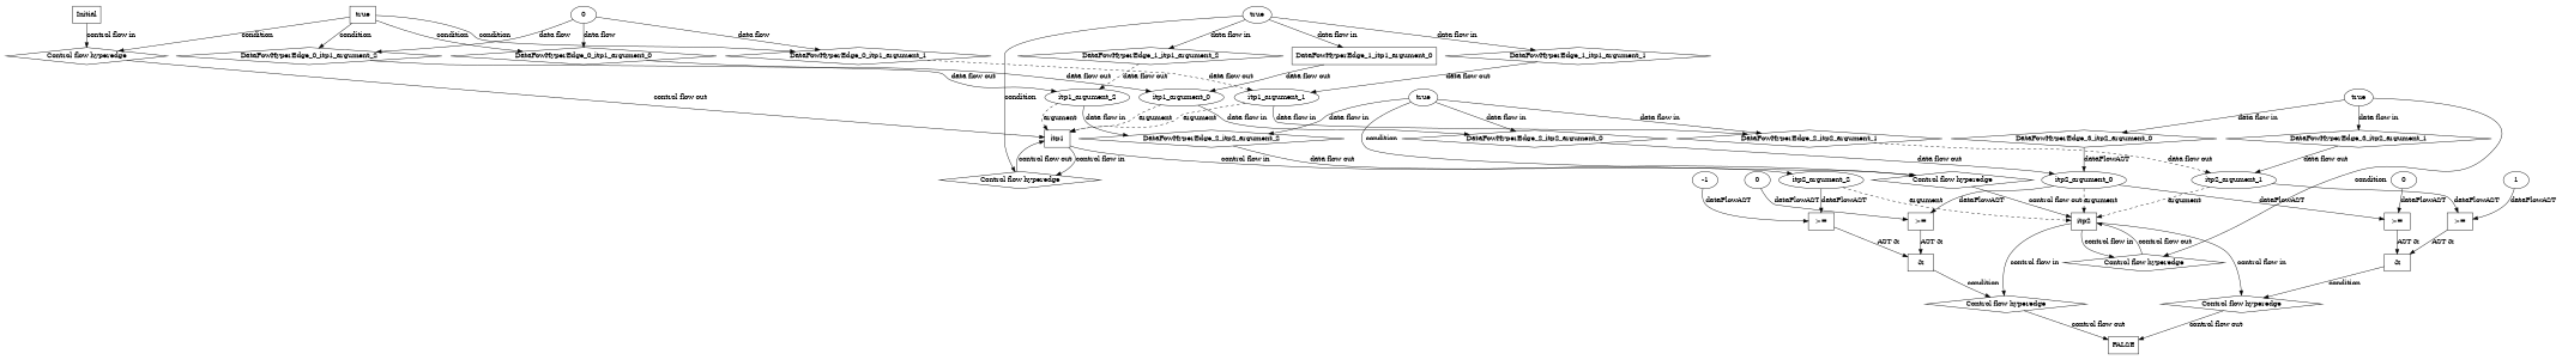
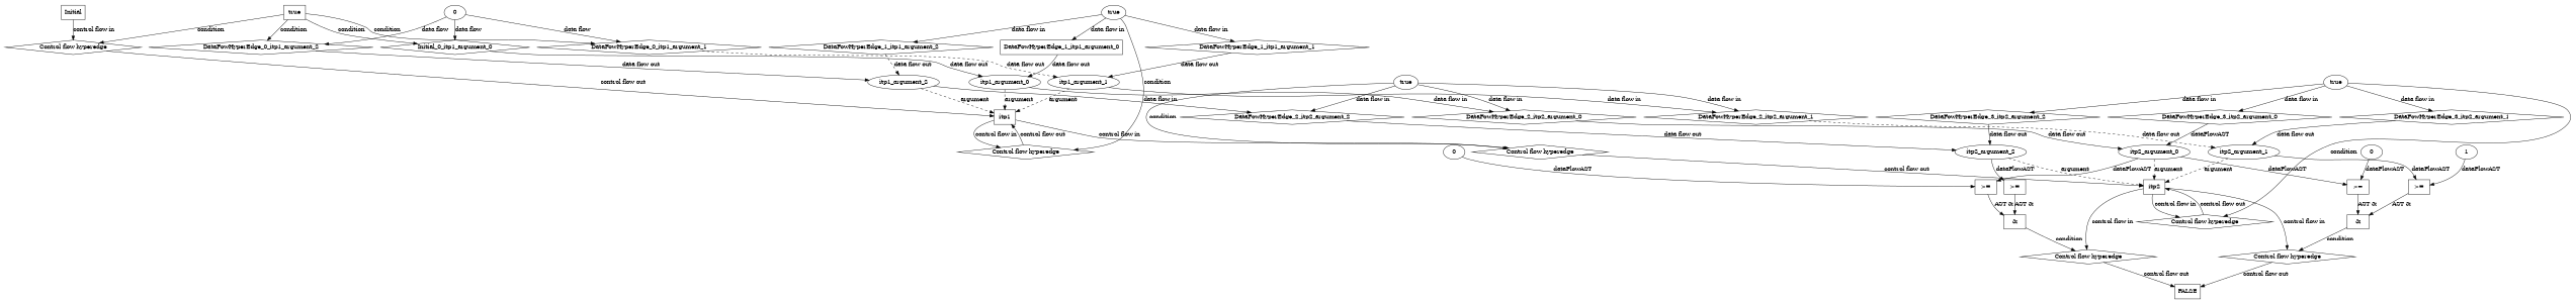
  digraph {
    node [nodeName=argument0 shape=diamond]
    n1 [label=itp1 nodeName=itp1 shape=rect]
    n2 [label="Control flow hyperedge" nodeName=ControlFowHyperEdge_1]
    n3 [label="Control flow hyperedge" nodeName=ControlFowHyperEdge_2]
    n4 [label=itp2 nodeName=itp2 shape=rect]
    n5 [label="Control flow hyperedge" nodeName=ControlFowHyperEdge_3]
    n6 [label="Control flow hyperedge" nodeName=ControlFowHyperEdge_4]
    n7 [label="Control flow hyperedge" nodeName=ControlFowHyperEdge_5]
    n8 [label=FALSE nodeName=FALSE shape=rect]
    n9 [label=Initial nodeName=Initial shape=rect]
    n10 [label="Control flow hyperedge" nodeName=ControlFowHyperEdge_0]
    n11 [label=itp1_argument_0 shape=oval]
    n12 [label=DataFowHyperEdge_2_itp2_argument_0 nodeName=DataFowHyperEdge_2_itp2_argument_0]
    n13 [label=itp2_argument_0 shape=oval]
    n14 [label=itp1_argument_1 nodeName=argument1 shape=oval]
    n15 [label=DataFowHyperEdge_2_itp2_argument_1 nodeName=DataFowHyperEdge_2_itp2_argument_1]
    n16 [label=itp2_argument_1 nodeName=argument1 shape=oval]
    n17 [label=itp1_argument_2 nodeName=argument2 shape=oval]
    n18 [label=DataFowHyperEdge_2_itp2_argument_2 nodeName=DataFowHyperEdge_2_itp2_argument_2]
    n19 [label=itp2_argument_2 nodeName=argument2 shape=oval]
    n20 [label=">=" nodeName=xxxFALSE___itp2_4xxxguard1_node_0 shape=rect]
    n21 [label=">=" nodeName=xxxFALSE___itp2_5xxxguard1_node_0 shape=rect]
    n22 [label="&" nodeName=xxxFALSE___itp2_4xxx_and shape=rect]
    n23 [label="&" nodeName=xxxFALSE___itp2_5xxx_and shape=rect]
    n24 [label=">=" nodeName=xxxFALSE___itp2_5xxxguard_0_node_0 shape=rect]
    n25 [label=">=" nodeName=xxxFALSE___itp2_4xxxguard_0_node_0 shape=rect]
    n26 [label=true nodeName=true_0 shape=rect]
-   n27 [label=DataFowHyperEdge_0_itp1_argument_0 nodeName=DataFowHyperEdge_0_itp1_argument_0]
+   n27 [label=Initial_0_itp1_argument_0 nodeName=DataFowHyperEdge_0_itp1_argument_0]
    n28 [label=DataFowHyperEdge_0_itp1_argument_1 nodeName=DataFowHyperEdge_0_itp1_argument_1]
    n29 [label=DataFowHyperEdge_0_itp1_argument_2 nodeName=DataFowHyperEdge_0_itp1_argument_2]
    n30 [label=0 nodeName=xxxitp1___Initial_0xxxdataFlow_0_node_0 shape=""]
    n31 [label=true nodeName=xxxitp1___itp1_1xxxguard_0_node_0 shape=""]
    n32 [label=DataFowHyperEdge_1_itp1_argument_0 nodeName=DataFowHyperEdge_1_itp1_argument_0 shape=box]
    n33 [label=DataFowHyperEdge_1_itp1_argument_1 nodeName=DataFowHyperEdge_1_itp1_argument_1]
    n34 [label=DataFowHyperEdge_1_itp1_argument_2 nodeName=DataFowHyperEdge_1_itp1_argument_2]
    n35 [label=true nodeName=xxxitp2___itp1_2xxxguard_0_node_0 shape=""]
    n36 [label=true nodeName=xxxitp2___itp2_3xxxguard_0_node_0 shape=""]
    n37 [label=DataFowHyperEdge_3_itp2_argument_0 nodeName=DataFowHyperEdge_3_itp2_argument_0]
    n38 [label=DataFowHyperEdge_3_itp2_argument_1 nodeName=DataFowHyperEdge_3_itp2_argument_1]
-   n40 [label=-1 nodeName=xxxFALSE___itp2_4xxxguard_0_node_1 shape=""]
+   n39 [label=DataFowHyperEdge_3_itp2_argument_2 nodeName=DataFowHyperEdge_3_itp2_argument_2]
    n41 [label=0 nodeName=xxxFALSE___itp2_4xxxguard1_node_1 shape=""]
    n42 [label=1 nodeName=xxxFALSE___itp2_5xxxguard_0_node_2 shape=""]
    n43 [label=0 nodeName=xxxFALSE___itp2_5xxxguard1_node_1 shape=""]
    n1 -> n2 [label="control flow in"]
    n1 -> n3 [label="control flow in"]
    n2 -> n1 [label="control flow out"]
    n3 -> n4 [label="control flow out"]
    n4 -> n5 [label="control flow in"]
    n4 -> n6 [label="control flow in"]
    n4 -> n7 [label="control flow in"]
    n5 -> n4 [label="control flow out"]
    n6 -> n8 [label="control flow out"]
    n7 -> n8 [label="control flow out"]
    n9 -> n10 [label="control flow in"]
    n10 -> n1 [label="control flow out"]
    n11 -> n1 [label=argument style=dashed]
    n11 -> n12 [label="data flow in"]
    n12 -> n13 [label="data flow out"]
    n13 -> n4 [label=argument style=dashed]
    n13 -> n20 [label=dataFlowAST]
    n13 -> n21 [label=dataFlowAST]
    n14 -> n1 [label=argument style=dashed]
    n14 -> n15 [label="data flow in"]
    n15 -> n16 [label="data flow out" style=dashed]
    n16 -> n4 [label=argument style=dashed]
    n16 -> n24 [label=dataFlowAST]
    n17 -> n1 [label=argument style=dashed]
    n17 -> n18 [label="data flow in"]
    n18 -> n19 [label="data flow out"]
    n19 -> n4 [label=argument style=dashed]
    n19 -> n25 [label=dataFlowAST]
    n20 -> n22 [label="AST &"]
    n21 -> n23 [label="AST &"]
    n22 -> n6 [label=condition]
    n23 -> n7 [label=condition]
    n24 -> n23 [label="AST &"]
    n25 -> n22 [label="AST &"]
    n26 -> n10 [label=condition]
    n26 -> n27 [label=condition]
    n26 -> n28 [label=condition]
    n26 -> n29 [label=condition]
    n27 -> n11 [label="data flow out"]
    n28 -> n14 [label="data flow out" style=dashed]
    n29 -> n17 [label="data flow out"]
    n30 -> n27 [label="data flow"]
    n30 -> n28 [label="data flow"]
    n30 -> n29 [label="data flow"]
    n31 -> n2 [label=condition]
    n31 -> n32 [label="data flow in"]
    n31 -> n33 [label="data flow in"]
    n31 -> n34 [label="data flow in"]
    n32 -> n11 [label="data flow out"]
    n33 -> n14 [label="data flow out"]
    n34 -> n17 [label="data flow out" style=dashed]
    n35 -> n3 [label=condition]
    n35 -> n12 [label="data flow in"]
    n35 -> n15 [label="data flow in"]
    n35 -> n18 [label="data flow in"]
    n36 -> n5 [label=condition]
    n36 -> n37 [label="data flow in"]
    n36 -> n38 [label="data flow in"]
+   n36 -> n39 [label="data flow in"]
    n37 -> n13 [label=dataFlowAST]
    n38 -> n16 [label="data flow out"]
-   n40 -> n25 [label=dataFlowAST]
+   n39 -> n19 [label="data flow out"]
    n41 -> n20 [label=dataFlowAST]
    n42 -> n24 [label=dataFlowAST]
    n43 -> n21 [label=dataFlowAST]
  }
